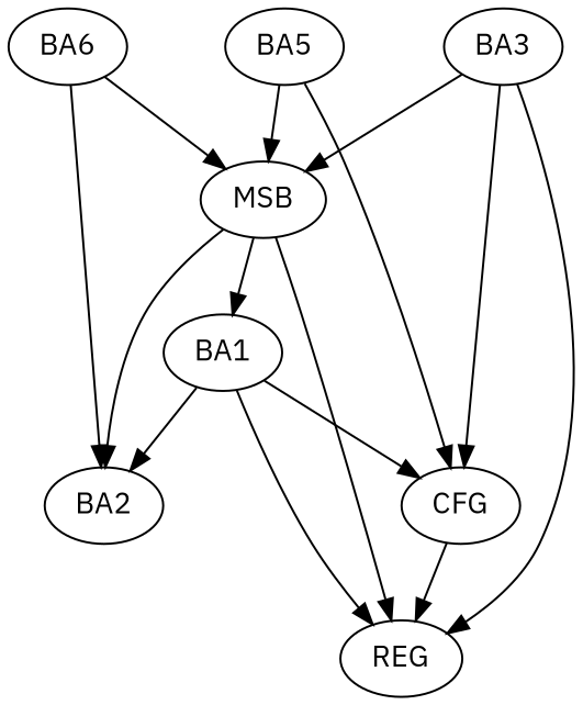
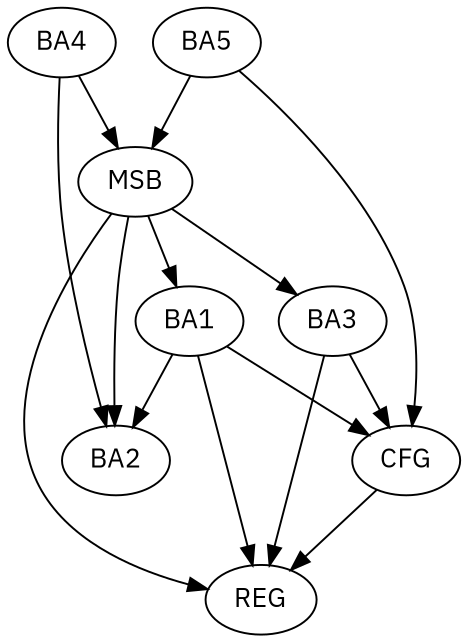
  strict digraph {
    fontname="IBM Plex Sans"
    node [fontname="IBM Plex Sans"]
    edge [fontname="IBM Plex Sans"]
    n1 [label=BA1]
    n2 [label=BA2]
    n3 [label=REG]
    n4 [label=CFG]
    n5 [label=MSB]
    n6 [label=BA3]
    n7 [label=BA5]
-   n8 [label=BA6]
+   n8 [label=BA4]
    n1 -> n2
    n1 -> n3
    n1 -> n4
    n4 -> n3
    n5 -> n1
    n5 -> n2
    n5 -> n3
-   n6 -> n5
+   n5 -> n6
    n6 -> n3
    n6 -> n4
    n7 -> n4
    n7 -> n5
    n8 -> n2
    n8 -> n5
  }
